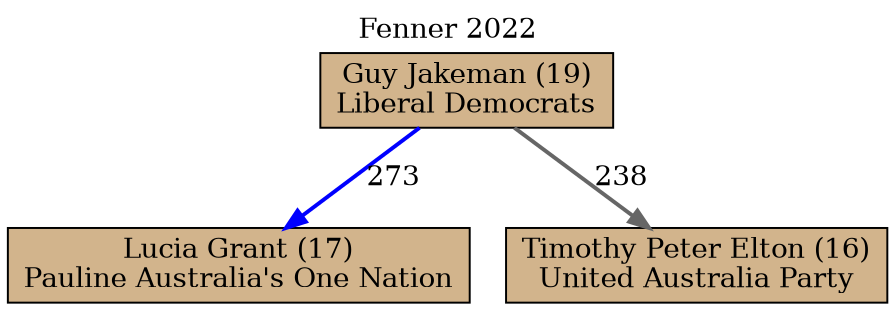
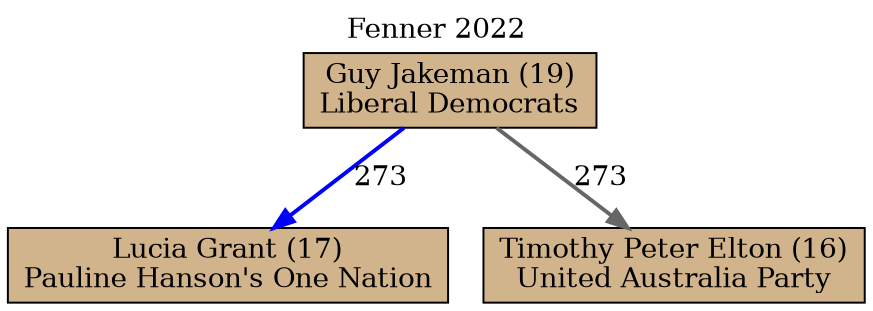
  digraph {
    fontname="DejaVu Serif"
    label="Fenner 2022"
    labelloc=t
    mclimit=10
    node [fillcolor=tan fontname="DejaVu Serif" shape=box style=filled]
    edge [fontname="DejaVu Serif" style=bold]
-   n1 [label="Lucia Grant (17)\nPauline Australia's One Nation"]
+   n1 [label="Lucia Grant (17)\nPauline Hanson's One Nation"]
    n2 [label="Timothy Peter Elton (16)\nUnited Australia Party"]
    n3 [label="Guy Jakeman (19)\nLiberal Democrats"]
    n3 -> n1 [color=blue label=273]
-   n3 -> n2 [color=gray40 label=238]
+   n3 -> n2 [color=gray40 label=273]
  }
